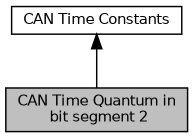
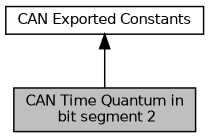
  digraph {
    rankdir=TB
    node [color=black fontname=Helvetica fontsize=10 shape=record style=filled]
-   n1 [fillcolor=white height=0.2 label="CAN Time Constants" width=0.4]
+   n1 [fillcolor=white height=0.2 label="CAN Exported Constants" width=0.4]
    n2 [fillcolor=grey75 fontcolor=black height=0.2 label="CAN Time Quantum in\l bit segment 2" width=0.4]
    n1 -> n2 [dir=back fontname=Helvetica fontsize=10 labelfontname=Helvetica labelfontsize=10 shape=plaintext style=solid]
  }
